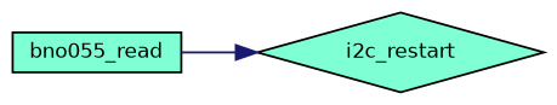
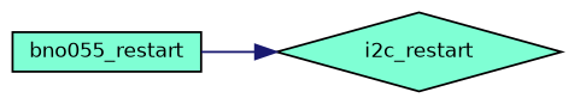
  digraph {
    rankdir=LR
    node [color=black fillcolor=aquamarine fontname=Helvetica fontsize=10 style=filled]
-   n1 [fontcolor=black height=0.2 label=bno055_read shape=box width=0.4]
+   n1 [fontcolor=black height=0.2 label=bno055_restart shape=box width=0.4]
    n2 [height=0.2 label=i2c_restart shape=diamond width=0.4]
    n1 -> n2 [color=midnightblue fontname=Helvetica fontsize=10 labelfontname=Helvetica labelfontsize=10 style=solid]
  }
